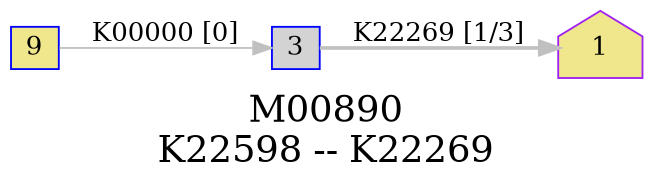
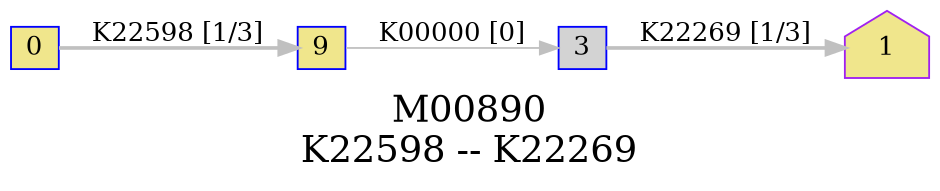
  digraph {
    fontsize=20
    label="M00890\nK22598 -- K22269"
    rankdir=LR
    node [color=blue fillcolor=khaki shape=box style=filled]
    edge [color=grey style=bold]
+   0 [height=.3 width=.3]
    1 [color=purple height=.3 shape=house width=.3]
    n3 [height=.3 label=9 width=.3]
    3 [fillcolor=lightgrey height=.3 width=.3]
    subgraph sub_1 {
+     0
      1
      n3
      3
    }
+   0 -> n3 [label="K22598 [1/3]"]
    n3 -> 3 [label="K00000 [0]" style=solid]
    3 -> 1 [label="K22269 [1/3]"]
  }
